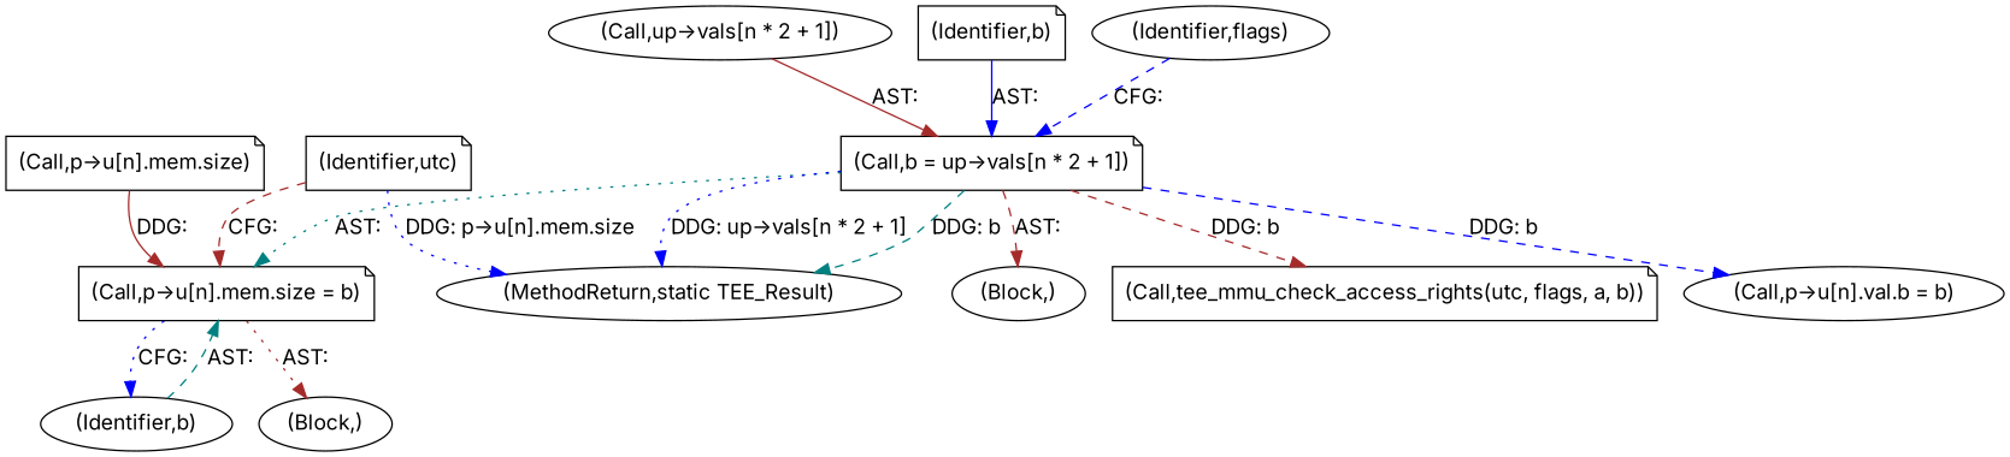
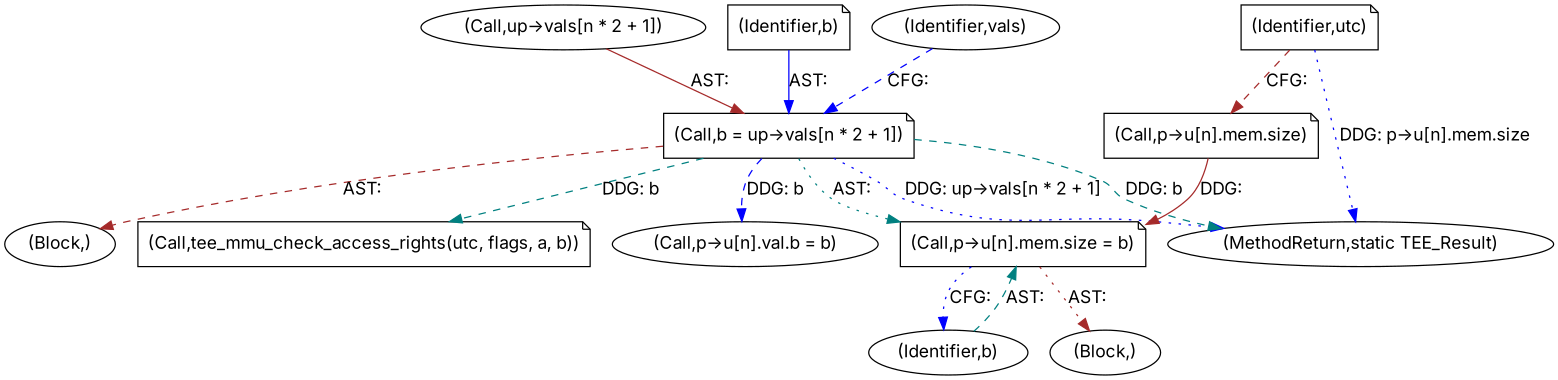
  digraph {
    fontname=Inter
    node [fontname=Inter shape=ellipse]
    edge [color=blue fontname=Inter style=dashed]
    n1 [label="(Call,p->u[n].mem.size = b)" shape=note]
    n2 [label="(Identifier,b)"]
    n3 [label="(Block,)"]
    n4 [label="(MethodReturn,static TEE_Result)"]
    n5 [label="(Call,b = up->vals[n * 2 + 1])" shape=note]
    n6 [label="(Block,)"]
    n7 [label="(Call,tee_mmu_check_access_rights(utc, flags, a, b))" shape=note]
    n8 [label="(Call,p->u[n].val.b = b)"]
    n9 [label="(Call,up->vals[n * 2 + 1])"]
    n10 [label="(Call,p->u[n].mem.size)" shape=note]
    n11 [label="(Identifier,b)" shape=note]
    n12 [label="(Identifier,utc)" shape=note]
-   n13 [label="(Identifier,flags)"]
+   n13 [label="(Identifier,vals)"]
    n1 -> n2 [label="CFG: " style=dotted]
    n1 -> n3 [color=brown label="AST: " style=dotted]
    n2 -> n1 [color=teal label="AST: "]
    n5 -> n1 [color=teal label="AST: " style=dotted]
    n5 -> n4 [label="DDG: up->vals[n * 2 + 1]" style=dotted]
    n5 -> n4 [color=teal label="DDG: b"]
    n5 -> n6 [color=brown label="AST: "]
-   n5 -> n7 [color=brown label="DDG: b"]
+   n5 -> n7 [color=teal label="DDG: b"]
    n5 -> n8 [label="DDG: b"]
    n9 -> n5 [color=brown label="AST: " style=solid]
    n10 -> n1 [color=brown label="DDG: " style=solid]
    n11 -> n5 [label="AST: " style=solid]
-   n12 -> n1 [color=brown label="CFG: "]
+   n12 -> n10 [color=brown label="CFG: "]
    n12 -> n4 [label="DDG: p->u[n].mem.size" style=dotted]
    n13 -> n5 [label="CFG: "]
  }
